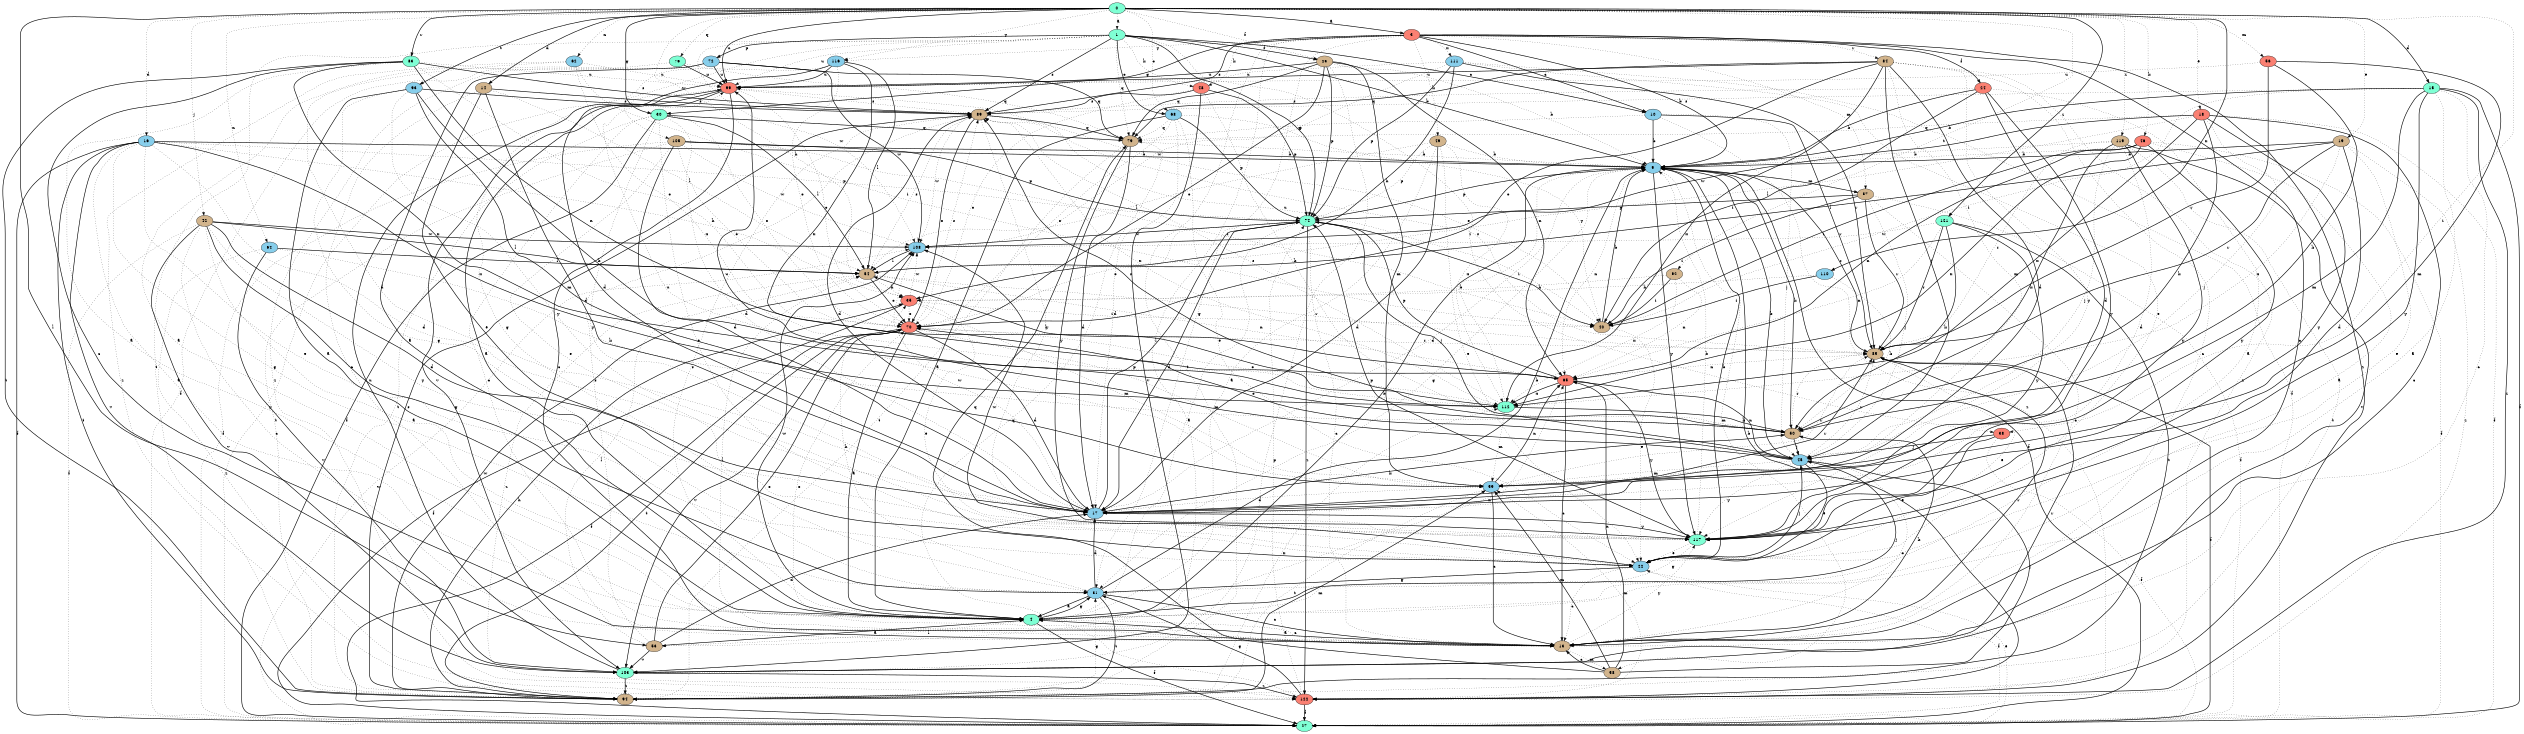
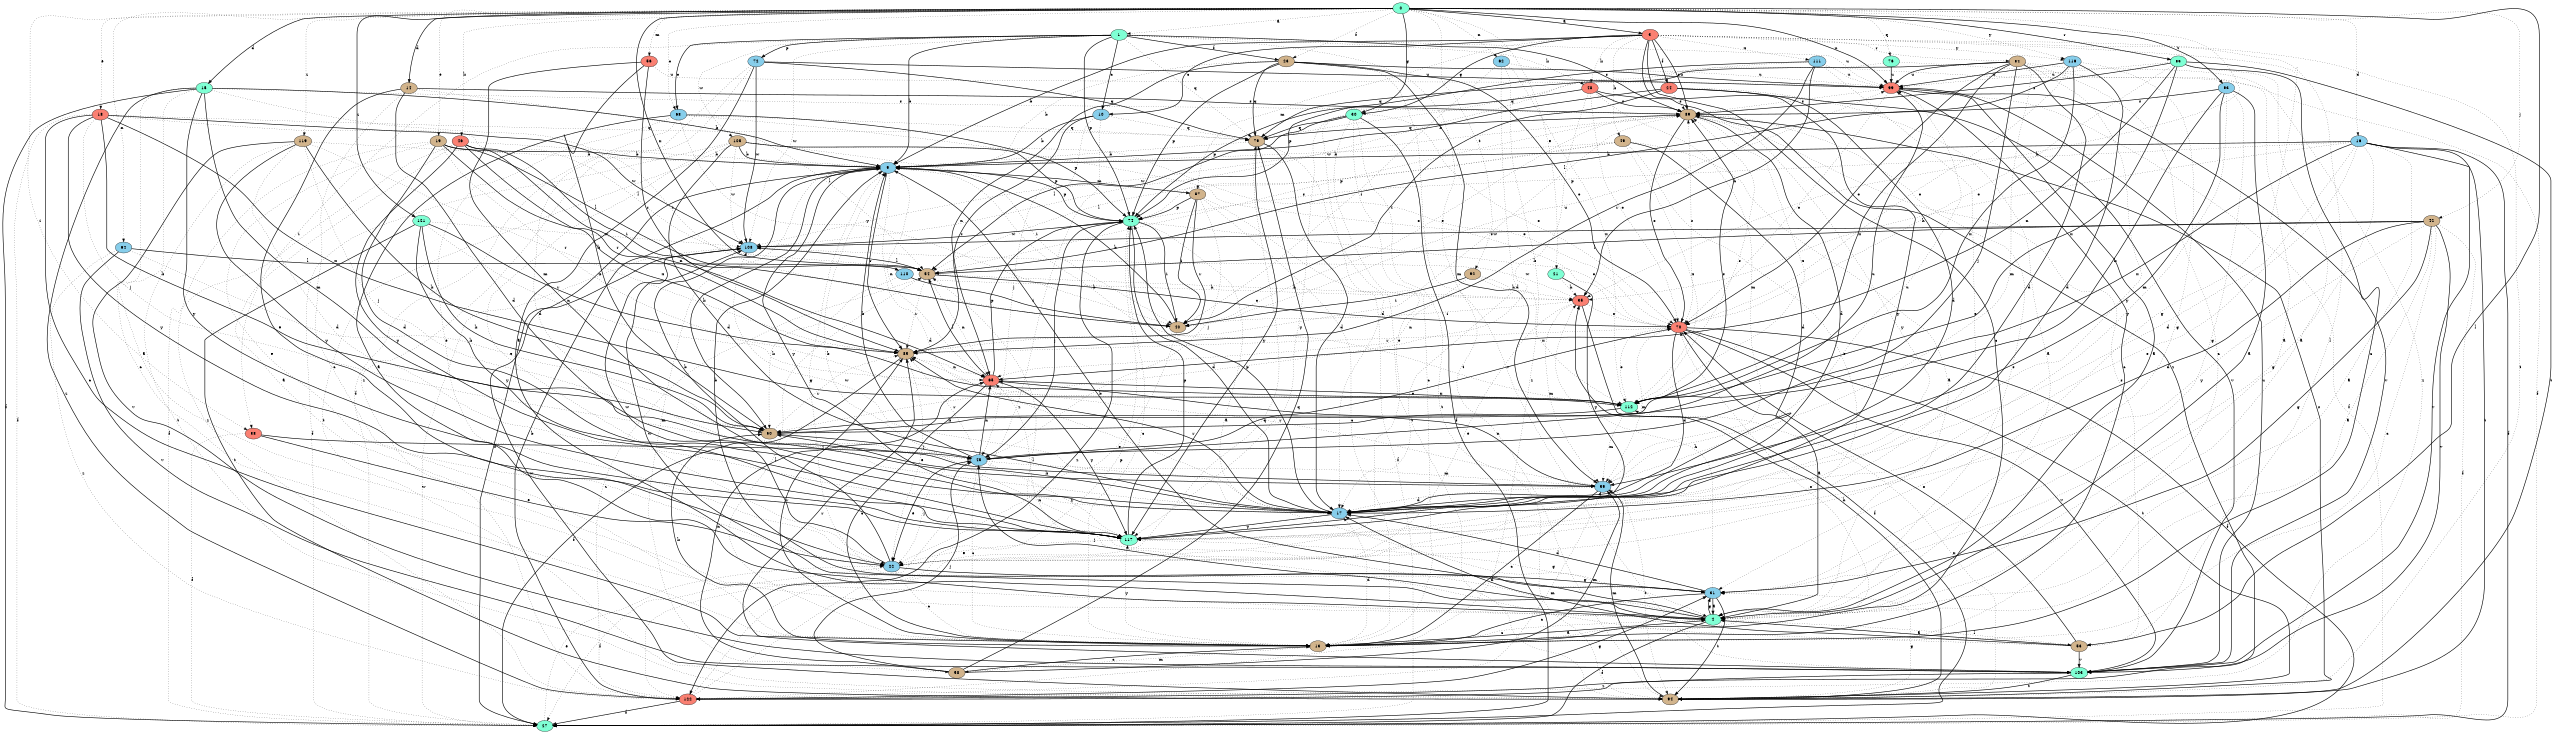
  strict digraph {
    node [fillcolor=tan style=filled]
    edge [style=bold]
    0 [fillcolor=aquamarine]
    1 [fillcolor=aquamarine]
    3 [fillcolor=salmon]
    14
    15 [fillcolor=aquamarine]
    16 [fillcolor=skyblue]
    18 [fillcolor=salmon]
    19
+   21 [fillcolor=aquamarine]
    23
    30 [fillcolor=aquamarine]
    35 [fillcolor=salmon]
    38 [fillcolor=salmon]
    42
    46 [fillcolor=salmon]
    53
    56 [fillcolor=salmon]
    62 [fillcolor=skyblue]
    64 [fillcolor=skyblue]
    68 [fillcolor=skyblue]
    76 [fillcolor=aquamarine]
    83 [fillcolor=aquamarine]
    92
    93 [fillcolor=skyblue]
    99 [fillcolor=salmon]
    110 [fillcolor=skyblue]
    116 [fillcolor=skyblue]
    119
    121 [fillcolor=aquamarine]
    9 [fillcolor=skyblue]
    10 [fillcolor=skyblue]
    48 [fillcolor=salmon]
    72 [fillcolor=skyblue]
    74 [fillcolor=aquamarine]
    79
    89
    94
    105
    108 [fillcolor=skyblue]
    13
    24 [fillcolor=salmon]
    31 [fillcolor=skyblue]
    49
    57
    84
    111 [fillcolor=skyblue]
    122 [fillcolor=salmon]
    17 [fillcolor=skyblue]
    54
    22 [fillcolor=skyblue]
    4 [fillcolor=aquamarine]
    27 [fillcolor=aquamarine]
    117 [fillcolor=aquamarine]
    40
    59 [fillcolor=skyblue]
    103 [fillcolor=aquamarine]
    112 [fillcolor=aquamarine]
    45 [fillcolor=skyblue]
    50
    85
    65 [fillcolor=salmon]
    70 [fillcolor=salmon]
    58
    0 -> 1 [label=a style=dotted]
    0 -> 3 [label=a]
    0 -> 14 [label=d]
    0 -> 15 [label=d]
    0 -> 16 [label=d style=dotted]
    0 -> 18 [label=e style=dotted]
    0 -> 19 [label=e style=dotted]
+   0 -> 21 [label=e style=dotted]
    0 -> 23 [label=f style=dotted]
    0 -> 30 [label=g]
    0 -> 35 [label=h style=dotted]
    0 -> 38 [label=i style=dotted]
    0 -> 42 [label=j style=dotted]
    0 -> 46 [label=k style=dotted]
    0 -> 53 [label=l]
    0 -> 56 [label=m style=dotted]
    0 -> 62 [label=n style=dotted]
    0 -> 64 [label=n style=dotted]
    0 -> 68 [label=o style=dotted]
    0 -> 76 [label=q style=dotted]
    0 -> 83 [label=r]
    0 -> 92 [label=t style=dotted]
    0 -> 93 [label=t]
    0 -> 99 [label=u]
    0 -> 110 [label=x]
    0 -> 116 [label=y style=dotted]
    0 -> 119 [label=z style=dotted]
    0 -> 121 [label=z]
    1 -> 23 [label=f]
    1 -> 38 [label=i style=dotted]
    1 -> 68 [label=o]
    1 -> 99 [label=u style=dotted]
    1 -> 9 [label=b]
    1 -> 10 [label=c]
    1 -> 48 [label=k style=dotted]
    1 -> 72 [label=p]
    1 -> 74 [label=p]
    1 -> 79 [label=q style=dotted]
    1 -> 89 [label=s]
    1 -> 94 [label=t style=dotted]
    1 -> 105 [label=w style=dotted]
    1 -> 108 [label=w style=dotted]
    3 -> 30 [label=g]
    3 -> 53 [label=l style=dotted]
    3 -> 116 [label=y style=dotted]
    3 -> 9 [label=b]
    3 -> 10 [label=c]
    3 -> 48 [label=k style=dotted]
    3 -> 89 [label=s]
    3 -> 94 [label=t style=dotted]
    3 -> 13 [label=c]
    3 -> 24 [label=f]
    3 -> 31 [label=g style=dotted]
    3 -> 49 [label=k style=dotted]
    3 -> 57 [label=m style=dotted]
    3 -> 84 [label=r style=dotted]
    3 -> 111 [label=x style=dotted]
    3 -> 122 [label=z]
    14 -> 89 [label=s]
    14 -> 13 [label=c style=dotted]
    14 -> 17 [label=d]
    14 -> 54 [label=l style=dotted]
    14 -> 22 [label=e]
    15 -> 9 [label=b]
    15 -> 89 [label=s style=dotted]
    15 -> 13 [label=c style=dotted]
    15 -> 122 [label=z]
    15 -> 4 [label=a style=dotted]
    15 -> 27 [label=f]
    15 -> 117 [label=y]
    15 -> 40 [label=i style=dotted]
    15 -> 59 [label=m]
    16 -> 35 [label=h style=dotted]
    16 -> 9 [label=b]
    16 -> 74 [label=p style=dotted]
    16 -> 94 [label=t]
    16 -> 31 [label=g style=dotted]
    16 -> 17 [label=d style=dotted]
    16 -> 22 [label=e style=dotted]
    16 -> 4 [label=a style=dotted]
    16 -> 27 [label=f]
    16 -> 103 [label=v]
    16 -> 112 [label=x]
    18 -> 79 [label=q style=dotted]
    18 -> 108 [label=w]
    18 -> 13 [label=c]
    18 -> 54 [label=l style=dotted]
    18 -> 27 [label=f style=dotted]
    18 -> 117 [label=y]
    18 -> 112 [label=x]
    18 -> 45 [label=j style=dotted]
    18 -> 50 [label=k]
    19 -> 9 [label=b]
    19 -> 122 [label=z style=dotted]
    19 -> 17 [label=d]
    19 -> 54 [label=l]
    19 -> 22 [label=e style=dotted]
    19 -> 112 [label=x style=dotted]
    19 -> 85 [label=r]
+   21 -> 35 [label=h style=dotted]
+   21 -> 117 [label=y]
    23 -> 99 [label=u]
    23 -> 9 [label=b style=dotted]
    23 -> 74 [label=p]
    23 -> 79 [label=q]
    23 -> 59 [label=m]
    23 -> 103 [label=v style=dotted]
    23 -> 65 [label=n]
    23 -> 70 [label=o]
    30 -> 79 [label=q]
    30 -> 94 [label=t style=dotted]
    30 -> 13 [label=c style=dotted]
    30 -> 17 [label=d style=dotted]
    30 -> 54 [label=l]
    30 -> 22 [label=e style=dotted]
    30 -> 27 [label=f]
    30 -> 117 [label=y style=dotted]
    30 -> 70 [label=o style=dotted]
    35 -> 108 [label=w style=dotted]
    35 -> 22 [label=e style=dotted]
    35 -> 27 [label=f]
    35 -> 40 [label=i style=dotted]
    35 -> 59 [label=m style=dotted]
    35 -> 70 [label=o style=dotted]
    38 -> 22 [label=e]
    38 -> 27 [label=f style=dotted]
    38 -> 45 [label=j]
    42 -> 108 [label=w]
    42 -> 13 [label=c style=dotted]
    42 -> 31 [label=g]
    42 -> 17 [label=d]
    42 -> 54 [label=l]
    42 -> 4 [label=a style=dotted]
    42 -> 27 [label=f style=dotted]
    42 -> 117 [label=y style=dotted]
    42 -> 103 [label=v]
    46 -> 9 [label=b style=dotted]
    46 -> 4 [label=a style=dotted]
    46 -> 27 [label=f style=dotted]
    46 -> 117 [label=y]
    46 -> 40 [label=i]
    46 -> 112 [label=x]
    46 -> 65 [label=n]
    53 -> 89 [label=s style=dotted]
    53 -> 17 [label=d]
    53 -> 54 [label=l style=dotted]
    53 -> 4 [label=a]
    53 -> 103 [label=v]
    53 -> 70 [label=o]
    56 -> 99 [label=u style=dotted]
    56 -> 59 [label=m]
    56 -> 50 [label=k]
    56 -> 85 [label=r]
    62 -> 99 [label=u style=dotted]
    62 -> 122 [label=z style=dotted]
    62 -> 17 [label=d style=dotted]
    62 -> 40 [label=i style=dotted]
    62 -> 112 [label=x style=dotted]
    64 -> 122 [label=z style=dotted]
    64 -> 54 [label=l]
    64 -> 103 [label=v]
    64 -> 50 [label=k style=dotted]
    68 -> 74 [label=p]
    68 -> 79 [label=q style=dotted]
    68 -> 17 [label=d style=dotted]
    68 -> 22 [label=e style=dotted]
    68 -> 4 [label=a]
    68 -> 40 [label=y style=dotted]
    68 -> 70 [label=o style=dotted]
    76 -> 99 [label=u]
    76 -> 79 [label=q style=dotted]
    76 -> 4 [label=a style=dotted]
    83 -> 99 [label=u style=dotted]
    83 -> 89 [label=s]
    83 -> 94 [label=t]
    83 -> 13 [label=c]
    83 -> 4 [label=a style=dotted]
    83 -> 112 [label=x]
    83 -> 65 [label=n]
    83 -> 70 [label=o style=dotted]
    92 -> 35 [label=h style=dotted]
    92 -> 40 [label=i]
    92 -> 112 [label=x style=dotted]
    92 -> 65 [label=n style=dotted]
    93 -> 89 [label=s]
    93 -> 31 [label=g style=dotted]
    93 -> 4 [label=a]
    93 -> 117 [label=y style=dotted]
    93 -> 59 [label=m]
    93 -> 50 [label=k]
    99 -> 89 [label=s style=dotted]
    99 -> 13 [label=c]
    99 -> 4 [label=a]
-   99 -> 27 [label=y style=dotted]
+   99 -> 27 [label=f style=dotted]
    99 -> 103 [label=v]
    99 -> 70 [label=o style=dotted]
    110 -> 35 [label=h style=dotted]
    110 -> 40 [label=i]
    110 -> 50 [label=k style=dotted]
    116 -> 99 [label=u]
    116 -> 31 [label=g style=dotted]
    116 -> 17 [label=d]
    116 -> 54 [label=l]
    116 -> 112 [label=x]
    116 -> 70 [label=o style=dotted]
    119 -> 9 [label=b style=dotted]
    119 -> 94 [label=t style=dotted]
    119 -> 17 [label=d style=dotted]
    119 -> 117 [label=y]
    119 -> 103 [label=v]
    119 -> 45 [label=j style=dotted]
    119 -> 50 [label=k]
    119 -> 85 [label=r style=dotted]
    121 -> 94 [label=t]
    121 -> 108 [label=w style=dotted]
    121 -> 117 [label=y]
    121 -> 50 [label=k]
    121 -> 85 [label=r]
    121 -> 65 [label=n style=dotted]
    9 -> 74 [label=p]
    9 -> 31 [label=g style=dotted]
    9 -> 57 [label=m]
    9 -> 17 [label=d style=dotted]
    9 -> 27 [label=f]
    9 -> 117 [label=y]
    9 -> 50 [label=k]
    9 -> 85 [label=r]
    9 -> 65 [label=n style=dotted]
    9 -> 58 [label=m style=dotted]
    10 -> 9 [label=b]
    10 -> 79 [label=q style=dotted]
    10 -> 122 [label=z style=dotted]
    10 -> 45 [label=j style=dotted]
    10 -> 85 [label=r]
    48 -> 74 [label=p]
    48 -> 89 [label=s]
+   48 -> 59 [label=m style=dotted]
    48 -> 103 [label=v]
    48 -> 50 [label=k style=dotted]
    48 -> 70 [label=o style=dotted]
    72 -> 99 [label=u]
    72 -> 79 [label=q]
    72 -> 108 [label=w]
    72 -> 122 [label=z style=dotted]
    72 -> 4 [label=a]
    72 -> 27 [label=f style=dotted]
    74 -> 108 [label=w]
    74 -> 13 [label=c style=dotted]
    74 -> 122 [label=z]
    74 -> 17 [label=d]
    74 -> 4 [label=a style=dotted]
    74 -> 40 [label=i]
    74 -> 45 [label=j]
    74 -> 70 [label=o style=dotted]
    79 -> 9 [label=b style=dotted]
    79 -> 94 [label=t style=dotted]
    79 -> 17 [label=d]
    79 -> 117 [label=y]
    89 -> 79 [label=q]
    89 -> 108 [label=w style=dotted]
    89 -> 17 [label=d]
    89 -> 117 [label=y style=dotted]
    89 -> 40 [label=e style=dotted]
    89 -> 112 [label=x style=dotted]
    89 -> 70 [label=o]
    94 -> 35 [label=h]
    94 -> 89 [label=s]
    94 -> 108 [label=w]
    94 -> 31 [label=g style=dotted]
    94 -> 59 [label=m]
    94 -> 112 [label=x style=dotted]
    105 -> 9 [label=b]
    105 -> 74 [label=p]
    105 -> 94 [label=t style=dotted]
    105 -> 108 [label=w style=dotted]
    105 -> 17 [label=d]
    105 -> 22 [label=e style=dotted]
    105 -> 27 [label=f style=dotted]
    105 -> 40 [label=i style=dotted]
    105 -> 70 [label=o style=dotted]
    108 -> 54 [label=l]
+   13 -> 17 [label=d style=dotted]
    13 -> 54 [label=l style=dotted]
    13 -> 4 [label=a]
    13 -> 117 [label=y style=dotted]
    13 -> 50 [label=k]
    13 -> 85 [label=r]
    13 -> 70 [label=o style=dotted]
    13 -> 58 [label=m style=dotted]
    24 -> 9 [label=b]
    24 -> 89 [label=s style=dotted]
    24 -> 17 [label=d]
    24 -> 4 [label=a style=dotted]
    24 -> 117 [label=y]
    24 -> 40 [label=i]
    31 -> 35 [label=h style=dotted]
    31 -> 9 [label=b]
    31 -> 94 [label=t]
    31 -> 13 [label=c]
    31 -> 17 [label=d]
    31 -> 4 [label=a]
    49 -> 9 [label=b style=dotted]
    49 -> 74 [label=p style=dotted]
    49 -> 17 [label=d]
    49 -> 54 [label=l style=dotted]
    49 -> 22 [label=e style=dotted]
    49 -> 4 [label=a style=dotted]
    49 -> 112 [label=x style=dotted]
    57 -> 74 [label=p]
    57 -> 13 [label=c style=dotted]
    57 -> 27 [label=f style=dotted]
    57 -> 40 [label=i]
    57 -> 45 [label=j style=dotted]
    57 -> 85 [label=r]
    84 -> 99 [label=u]
    84 -> 79 [label=q]
    84 -> 13 [label=c style=dotted]
    84 -> 122 [label=z style=dotted]
    84 -> 17 [label=d]
    84 -> 117 [label=y style=dotted]
    84 -> 59 [label=m style=dotted]
    84 -> 112 [label=x]
    84 -> 45 [label=j]
    84 -> 70 [label=o]
    111 -> 35 [label=h]
    111 -> 99 [label=u style=dotted]
    111 -> 74 [label=p]
    111 -> 108 [label=w style=dotted]
    111 -> 22 [label=e style=dotted]
    111 -> 27 [label=f style=dotted]
    111 -> 85 [label=r]
    122 -> 9 [label=b]
    122 -> 74 [label=p style=dotted]
    122 -> 79 [label=q style=dotted]
    122 -> 31 [label=g]
    122 -> 27 [label=f]
    122 -> 59 [label=m style=dotted]
    17 -> 74 [label=p]
    17 -> 108 [label=w style=dotted]
    17 -> 117 [label=y]
    17 -> 50 [label=k]
    17 -> 85 [label=r]
    54 -> 35 [label=h style=dotted]
    54 -> 89 [label=s style=dotted]
    54 -> 122 [label=z style=dotted]
    54 -> 85 [label=r style=dotted]
    54 -> 65 [label=n style=dotted]
    54 -> 70 [label=o]
    22 -> 9 [label=b]
    22 -> 108 [label=w]
    22 -> 13 [label=c style=dotted]
    22 -> 31 [label=g]
    22 -> 27 [label=f style=dotted]
-   22 -> 45 [label=j]
+   22 -> 45 [label=j style=dotted]
    4 -> 53 [label=l style=dotted]
    4 -> 9 [label=b]
    4 -> 89 [label=s style=dotted]
    4 -> 108 [label=w]
    4 -> 13 [label=c style=dotted]
    4 -> 31 [label=g]
    4 -> 27 [label=f]
    4 -> 45 [label=j]
    4 -> 65 [label=n style=dotted]
    27 -> 108 [label=w style=dotted]
    27 -> 22 [label=e style=dotted]
    117 -> 9 [label=b style=dotted]
    117 -> 74 [label=p]
    117 -> 31 [label=g style=dotted]
    117 -> 22 [label=e style=dotted]
    40 -> 99 [label=u style=dotted]
    40 -> 9 [label=b]
    40 -> 22 [label=e style=dotted]
    59 -> 99 [label=u style=dotted]
    59 -> 94 [label=t style=dotted]
    59 -> 13 [label=c]
    59 -> 17 [label=d style=dotted]
    59 -> 85 [label=r style=dotted]
    59 -> 65 [label=n]
    103 -> 99 [label=u]
    103 -> 94 [label=t]
    103 -> 122 [label=z]
    103 -> 85 [label=r]
    112 -> 9 [label=b style=dotted]
    112 -> 89 [label=s style=dotted]
    112 -> 59 [label=m style=dotted]
    112 -> 50 [label=k]
    112 -> 70 [label=o style=dotted]
    45 -> 99 [label=u]
    45 -> 9 [label=b]
    45 -> 13 [label=c style=dotted]
    45 -> 22 [label=e]
    45 -> 117 [label=y style=dotted]
    45 -> 59 [label=m style=dotted]
    45 -> 85 [label=r style=dotted]
    45 -> 65 [label=n]
    45 -> 70 [label=o]
    50 -> 89 [label=s]
    50 -> 45 [label=j]
    50 -> 85 [label=r style=dotted]
    85 -> 89 [label=s style=dotted]
    85 -> 22 [label=e style=dotted]
    85 -> 27 [label=f]
    85 -> 65 [label=n style=dotted]
    65 -> 74 [label=p]
    65 -> 13 [label=c]
    65 -> 54 [label=l]
    65 -> 117 [label=y]
    65 -> 112 [label=x]
    70 -> 89 [label=s style=dotted]
    70 -> 94 [label=t]
    70 -> 17 [label=d]
    70 -> 4 [label=a]
    70 -> 27 [label=f]
    70 -> 59 [label=m style=dotted]
    70 -> 103 [label=v]
    70 -> 85 [label=r style=dotted]
    58 -> 79 [label=q]
    58 -> 13 [label=c]
    58 -> 59 [label=m]
    58 -> 45 [label=j]
    58 -> 65 [label=n]
  }
